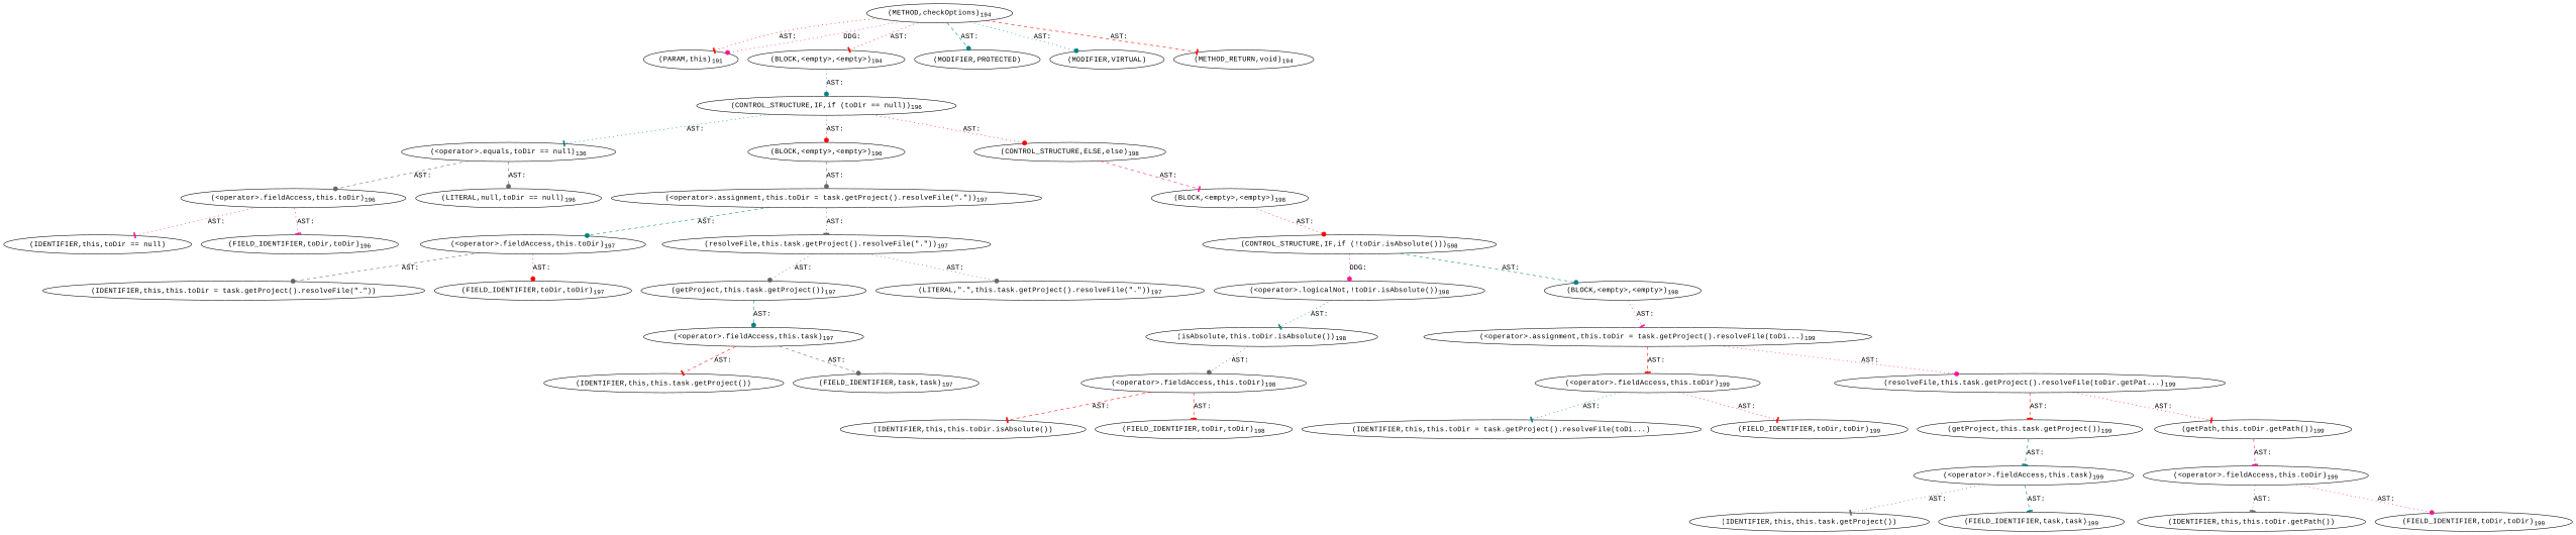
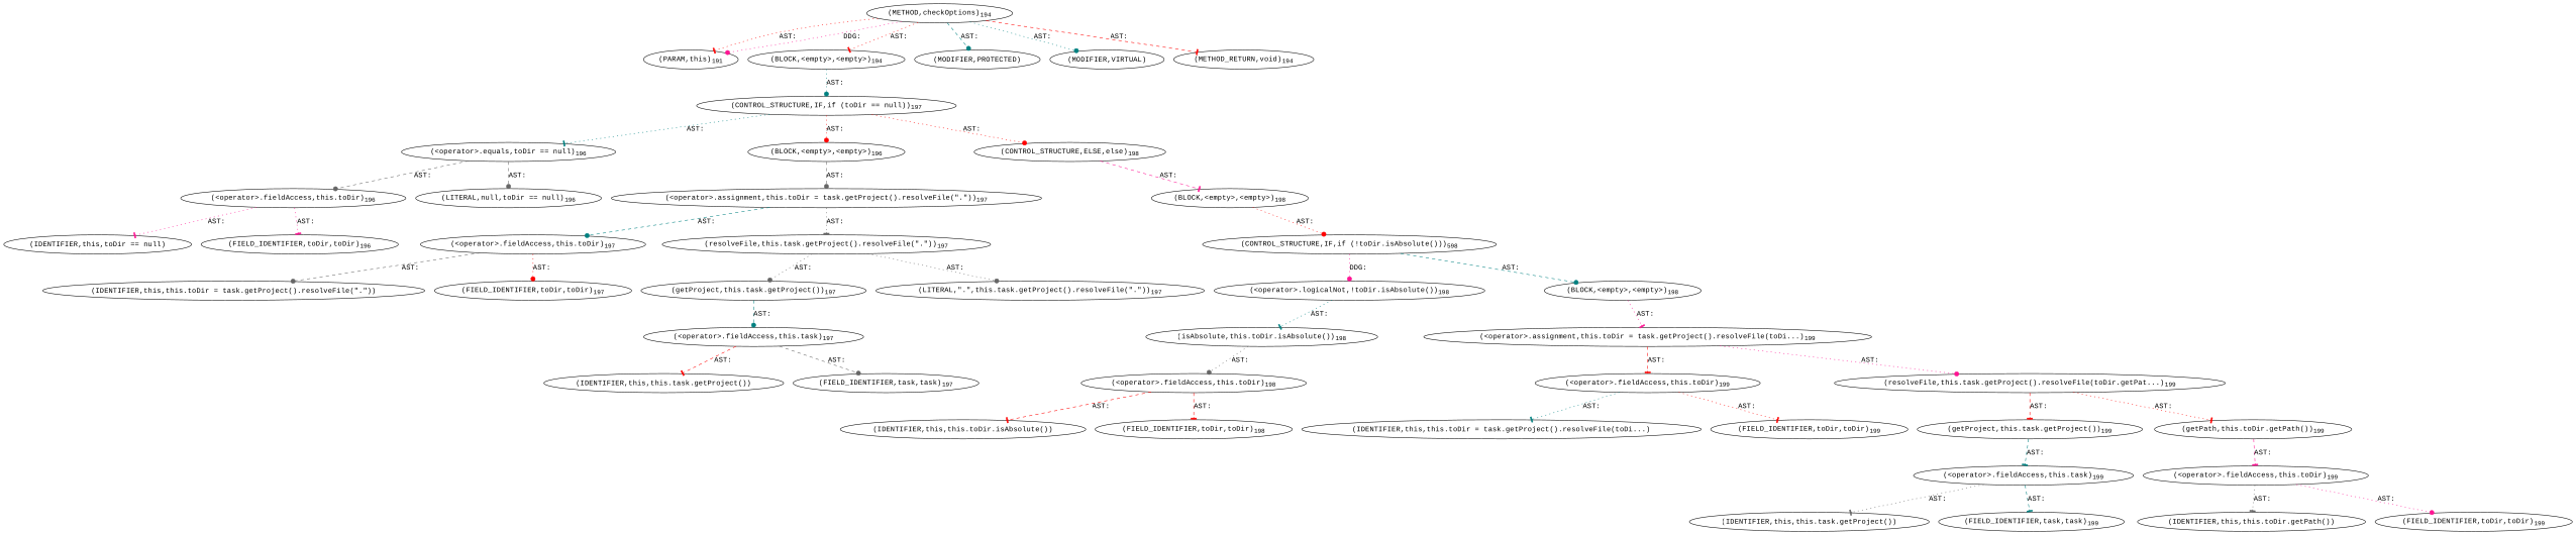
  digraph {
    fontname="Liberation Mono"
    node [fontname="Liberation Mono"]
    edge [arrowhead=tee color=red fontname="Liberation Mono" style=dotted]
    n1 [label=<(METHOD,checkOptions)<SUB>194</SUB>>]
    n2 [label=<(PARAM,this)<SUB>191</SUB>>]
    n3 [label=<(BLOCK,&lt;empty&gt;,&lt;empty&gt;)<SUB>194</SUB>>]
    n4 [label=<(MODIFIER,PROTECTED)>]
    n5 [label=<(MODIFIER,VIRTUAL)>]
    n6 [label=<(METHOD_RETURN,void)<SUB>194</SUB>>]
-   n7 [label=<(CONTROL_STRUCTURE,IF,if (toDir == null))<SUB>196</SUB>>]
-   n8 [label=<(&lt;operator&gt;.equals,toDir == null)<SUB>136</SUB>>]
+   n7 [label=<(CONTROL_STRUCTURE,IF,if (toDir == null))<SUB>197</SUB>>]
+   n8 [label=<(&lt;operator&gt;.equals,toDir == null)<SUB>196</SUB>>]
    n9 [label=<(BLOCK,&lt;empty&gt;,&lt;empty&gt;)<SUB>196</SUB>>]
    n10 [label=<(CONTROL_STRUCTURE,ELSE,else)<SUB>198</SUB>>]
    n11 [label=<(&lt;operator&gt;.fieldAccess,this.toDir)<SUB>196</SUB>>]
    n12 [label=<(LITERAL,null,toDir == null)<SUB>196</SUB>>]
    n13 [label=<(&lt;operator&gt;.assignment,this.toDir = task.getProject().resolveFile(&quot;.&quot;))<SUB>197</SUB>>]
    n14 [label=<(BLOCK,&lt;empty&gt;,&lt;empty&gt;)<SUB>198</SUB>>]
    n15 [label=<(IDENTIFIER,this,toDir == null)>]
    n16 [label=<(FIELD_IDENTIFIER,toDir,toDir)<SUB>196</SUB>>]
    n17 [label=<(&lt;operator&gt;.fieldAccess,this.toDir)<SUB>197</SUB>>]
    n18 [label=<(resolveFile,this.task.getProject().resolveFile(&quot;.&quot;))<SUB>197</SUB>>]
    n19 [label=<(IDENTIFIER,this,this.toDir = task.getProject().resolveFile(&quot;.&quot;))>]
    n20 [label=<(FIELD_IDENTIFIER,toDir,toDir)<SUB>197</SUB>>]
    n21 [label=<(getProject,this.task.getProject())<SUB>197</SUB>>]
    n22 [label=<(LITERAL,&quot;.&quot;,this.task.getProject().resolveFile(&quot;.&quot;))<SUB>197</SUB>>]
    n23 [label=<(&lt;operator&gt;.fieldAccess,this.task)<SUB>197</SUB>>]
    n24 [label=<(IDENTIFIER,this,this.task.getProject())>]
    n25 [label=<(FIELD_IDENTIFIER,task,task)<SUB>197</SUB>>]
    n26 [label=<(CONTROL_STRUCTURE,IF,if (!toDir.isAbsolute()))<SUB>598</SUB>>]
    n27 [label=<(&lt;operator&gt;.logicalNot,!toDir.isAbsolute())<SUB>198</SUB>>]
    n28 [label=<(BLOCK,&lt;empty&gt;,&lt;empty&gt;)<SUB>198</SUB>>]
    n29 [label=<(isAbsolute,this.toDir.isAbsolute())<SUB>198</SUB>>]
    n30 [label=<(&lt;operator&gt;.assignment,this.toDir = task.getProject().resolveFile(toDi...)<SUB>199</SUB>>]
    n31 [label=<(&lt;operator&gt;.fieldAccess,this.toDir)<SUB>198</SUB>>]
    n32 [label=<(IDENTIFIER,this,this.toDir.isAbsolute())>]
    n33 [label=<(FIELD_IDENTIFIER,toDir,toDir)<SUB>198</SUB>>]
    n34 [label=<(&lt;operator&gt;.fieldAccess,this.toDir)<SUB>199</SUB>>]
    n35 [label=<(resolveFile,this.task.getProject().resolveFile(toDir.getPat...)<SUB>199</SUB>>]
    n36 [label=<(IDENTIFIER,this,this.toDir = task.getProject().resolveFile(toDi...)>]
    n37 [label=<(FIELD_IDENTIFIER,toDir,toDir)<SUB>199</SUB>>]
    n38 [label=<(getProject,this.task.getProject())<SUB>199</SUB>>]
    n39 [label=<(getPath,this.toDir.getPath())<SUB>199</SUB>>]
    n40 [label=<(&lt;operator&gt;.fieldAccess,this.task)<SUB>199</SUB>>]
    n41 [label=<(&lt;operator&gt;.fieldAccess,this.toDir)<SUB>199</SUB>>]
    n42 [label=<(IDENTIFIER,this,this.task.getProject())>]
    n43 [label=<(FIELD_IDENTIFIER,task,task)<SUB>199</SUB>>]
    n44 [label=<(IDENTIFIER,this,this.toDir.getPath())>]
    n45 [label=<(FIELD_IDENTIFIER,toDir,toDir)<SUB>199</SUB>>]
    n1 -> n2 [label="AST: "]
    n1 -> n2 [arrowhead=dot color=deeppink label="DDG: "]
    n1 -> n3 [label="AST: "]
    n1 -> n4 [arrowhead=dot color=teal label="AST: " style=dashed]
    n1 -> n5 [arrowhead=dot color=teal label="AST: "]
    n1 -> n6 [label="AST: " style=dashed]
    n3 -> n7 [arrowhead=dot color=teal label="AST: "]
    n7 -> n8 [color=teal label="AST: "]
    n7 -> n9 [arrowhead=dot label="AST: "]
    n7 -> n10 [arrowhead=dot label="AST: "]
    n8 -> n11 [arrowhead=dot color=gray40 label="AST: " style=dashed]
    n8 -> n12 [arrowhead=dot color=gray40 label="AST: " style=dashed]
    n9 -> n13 [arrowhead=dot color=gray40 label="AST: " style=dashed]
    n10 -> n14 [color=deeppink label="AST: " style=dashed]
    n11 -> n15 [color=deeppink label="AST: "]
    n11 -> n16 [color=deeppink label="AST: "]
    n13 -> n17 [arrowhead=dot color=teal label="AST: " style=dashed]
    n13 -> n18 [color=gray40 label="AST: "]
    n14 -> n26 [arrowhead=dot label="AST: "]
    n17 -> n19 [arrowhead=dot color=gray40 label="AST: " style=dashed]
    n17 -> n20 [arrowhead=dot label="AST: "]
    n18 -> n21 [arrowhead=dot color=gray40 label="AST: "]
    n18 -> n22 [arrowhead=dot color=gray40 label="AST: "]
    n21 -> n23 [arrowhead=dot color=teal label="AST: " style=dashed]
    n23 -> n24 [label="AST: " style=dashed]
    n23 -> n25 [arrowhead=dot color=gray40 label="AST: " style=dashed]
    n26 -> n27 [arrowhead=dot color=deeppink label="DDG: "]
    n26 -> n28 [arrowhead=dot color=teal label="AST: " style=dashed]
    n27 -> n29 [color=teal label="AST: "]
    n28 -> n30 [color=deeppink label="AST: "]
    n29 -> n31 [arrowhead=dot color=gray40 label="AST: "]
    n30 -> n34 [label="AST: " style=dashed]
    n30 -> n35 [arrowhead=dot color=deeppink label="AST: "]
    n31 -> n32 [label="AST: " style=dashed]
    n31 -> n33 [label="AST: " style=dashed]
    n34 -> n36 [color=teal label="AST: "]
    n34 -> n37 [label="AST: "]
    n35 -> n38 [label="AST: " style=dashed]
    n35 -> n39 [label="AST: "]
    n38 -> n40 [color=teal label="AST: " style=dashed]
    n39 -> n41 [color=deeppink label="AST: " style=dashed]
    n40 -> n42 [color=gray40 label="AST: "]
    n40 -> n43 [color=teal label="AST: " style=dashed]
    n41 -> n44 [color=gray40 label="AST: "]
    n41 -> n45 [arrowhead=dot color=deeppink label="AST: "]
  }
